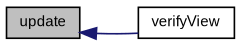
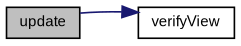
  digraph {
    rankdir=LR
    node [color=black fontname=Arial fontsize=9 shape=record]
    n1 [fillcolor=grey75 fontcolor=black height=0.2 label=update style=filled width=0.4]
    n2 [height=0.2 label=verifyView width=0.4]
-   n1 -> n2 [color=midnightblue dir=back fontname=Arial fontsize=9 labelfontname=Arial labelfontsize=9 style=solid]
+   n2 -> n1 [color=midnightblue dir=back fontname=Arial fontsize=9 labelfontname=Arial labelfontsize=9 style=solid]
  }
